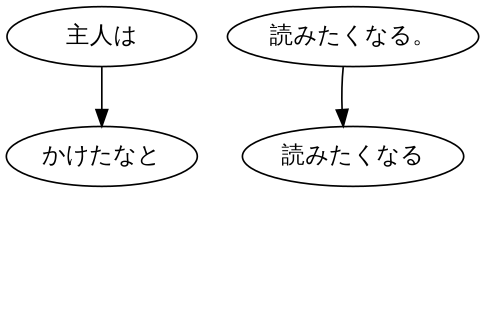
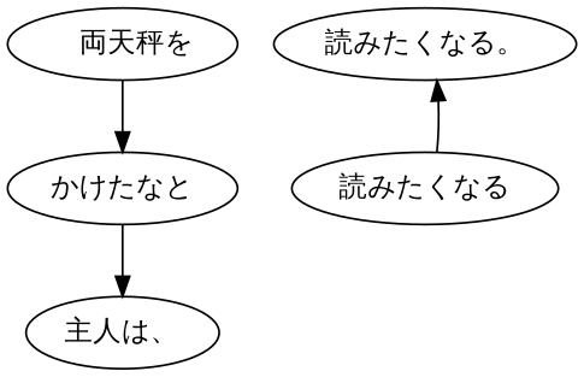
  digraph {
-   n1 [label="主人は"]
+   n1 [label="　両天秤を"]
    n2 [label="かけたなと"]
+   n3 [label="主人は、"]
    n4 [label="読みたくなる。"]
    n5 [label="読みたくなる"]
    n1 -> n2
-   n4 -> n5
+   n2 -> n3
+   n5 -> n4
  }
